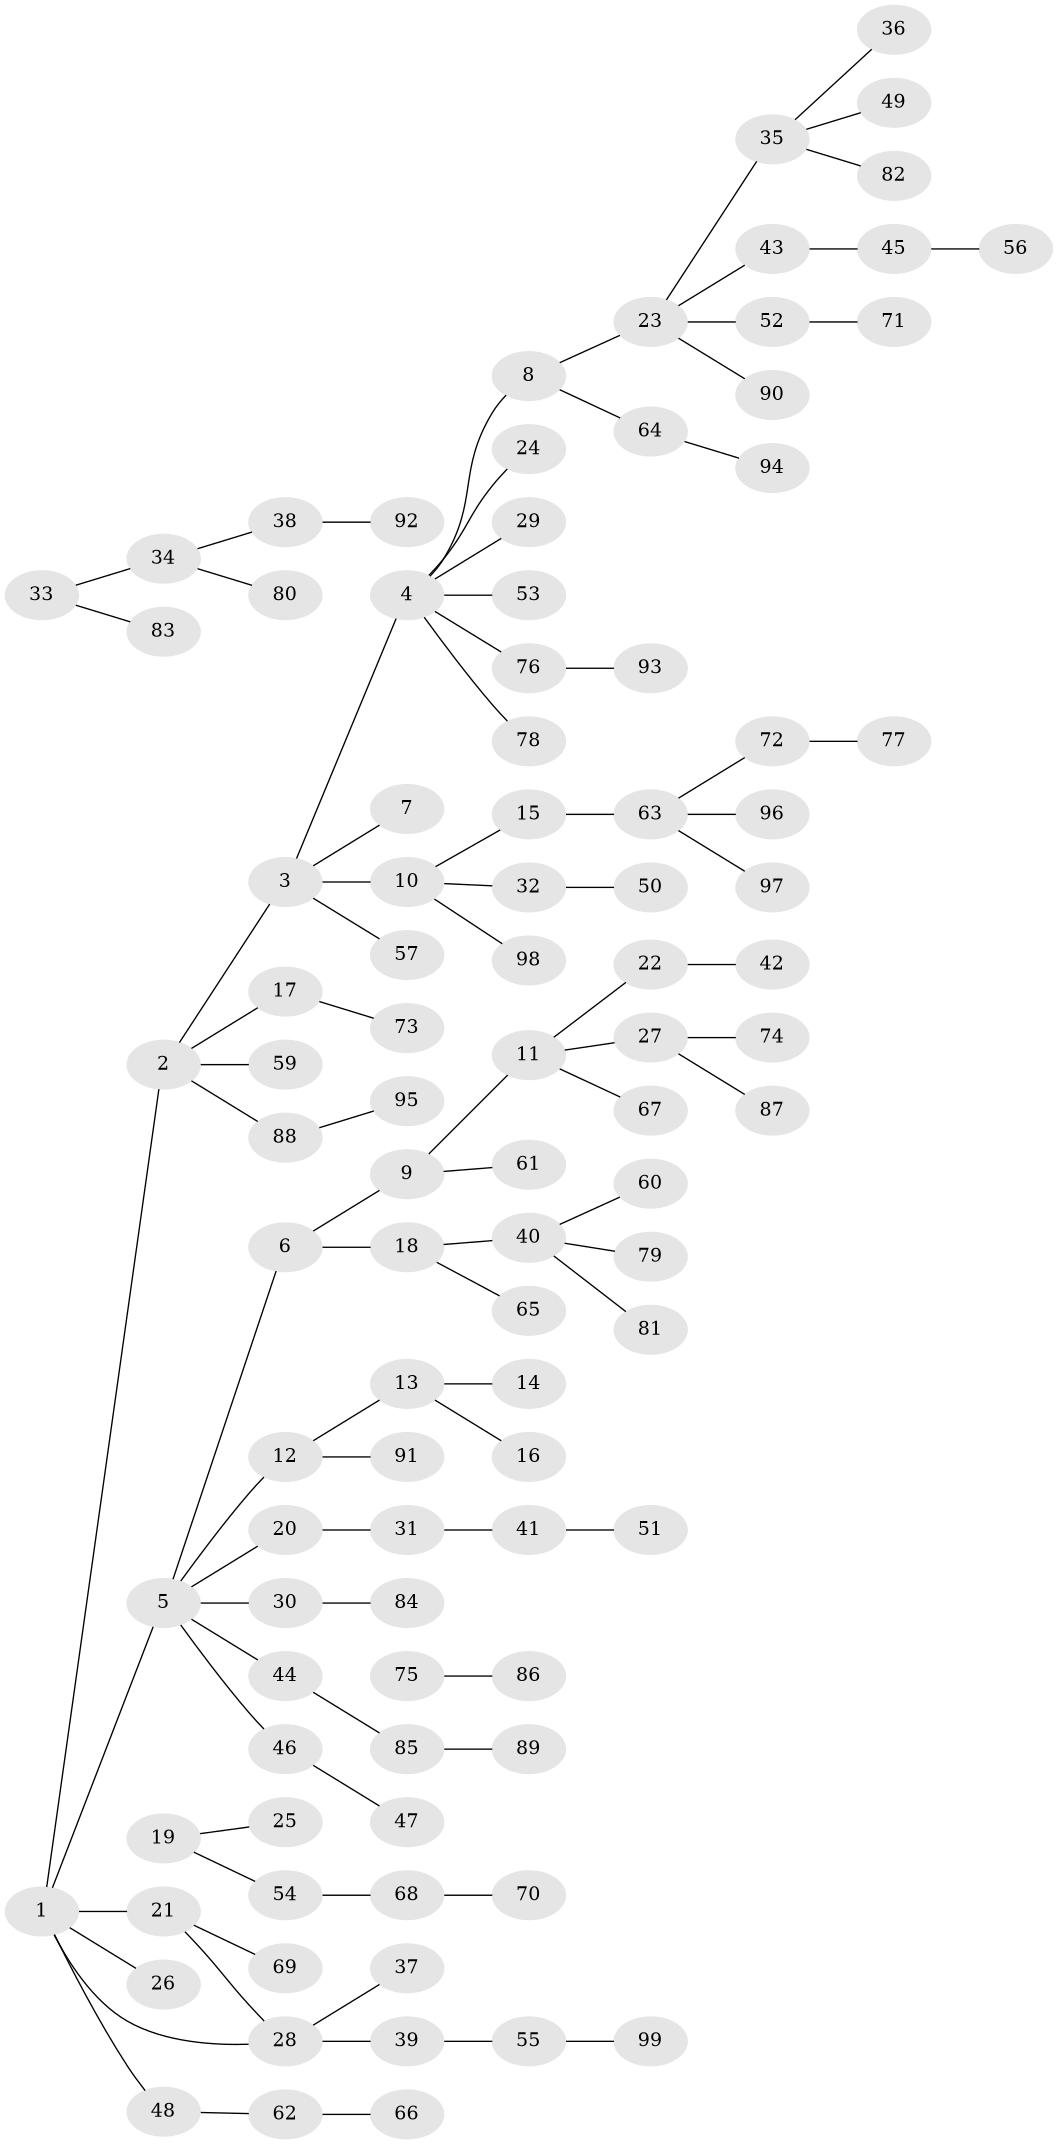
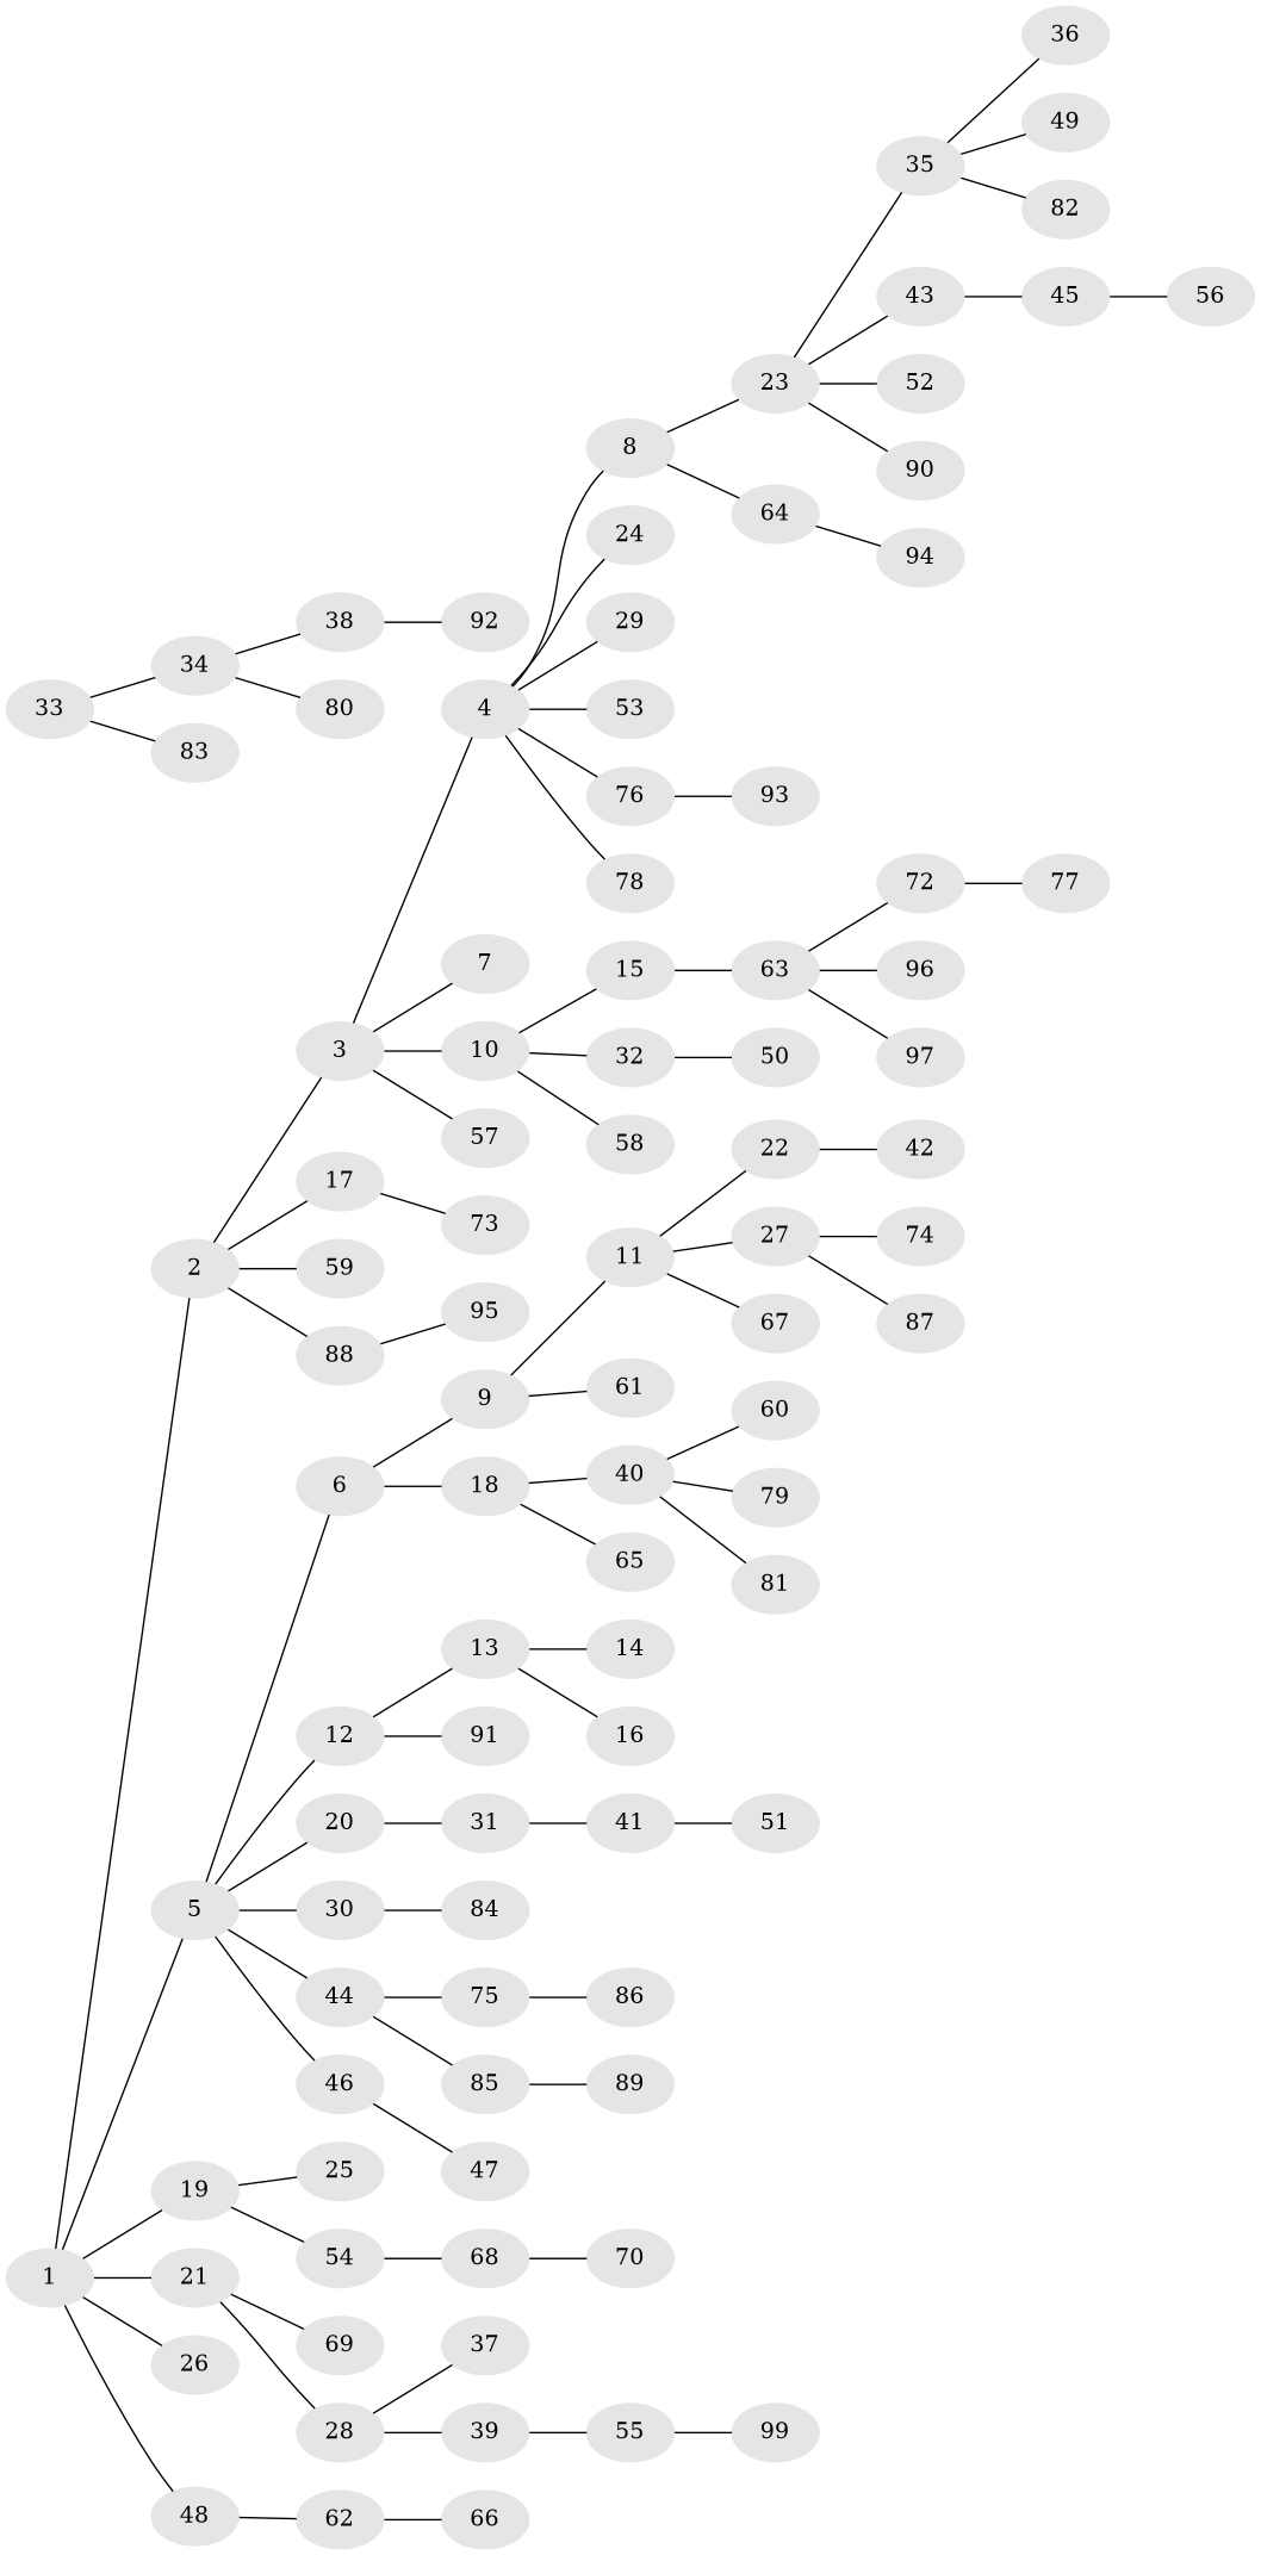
  graph {
    rankdir=LR
    node [color=gray90 style=filled]
    1
    2
    5
    19
    21
    26
    48
    3
    17
    59
    88
    6
    12
    20
    30
    44
    46
    25
    54
    28
    69
    62
    4
    7
    10
    57
    73
    95
    8
    24
    29
    53
    76
    78
    15
    32
-   58 [label=98]
+   58
    23
    64
    93
    9
    18
    13
    91
    31
    84
    75
    85
    47
    11
    61
    40
    65
    35
    43
    52
    90
    94
    22
    27
    67
    63
    50
    42
    74
    87
    14
    16
    72
    96
    97
    60
    79
    81
    68
    41
    37
    39
    36
    49
    82
    45
-   71
    33
    34
    83
    55
    51
    38
    80
    92
    99
    56
    86
    89
    66
    70
    77
    1 -- 2
    1 -- 5
-   1 -- 28
+   1 -- 19
    1 -- 21
    1 -- 26
    1 -- 48
    2 -- 3
    2 -- 17
    2 -- 59
    2 -- 88
    5 -- 6
    5 -- 12
    5 -- 20
    5 -- 30
    5 -- 44
    5 -- 46
    19 -- 25
    19 -- 54
    21 -- 28
    21 -- 69
    48 -- 62
    3 -- 4
    3 -- 7
    3 -- 10
    3 -- 57
    17 -- 73
    88 -- 95
    6 -- 9
    6 -- 18
    12 -- 13
    12 -- 91
    20 -- 31
    30 -- 84
+   44 -- 75
    44 -- 85
    46 -- 47
    54 -- 68
    28 -- 37
    28 -- 39
    62 -- 66
    4 -- 8
    4 -- 24
    4 -- 29
    4 -- 53
    4 -- 76
    4 -- 78
    10 -- 15
    10 -- 32
    10 -- 58
    8 -- 23
    8 -- 64
    76 -- 93
    15 -- 63
    32 -- 50
    23 -- 35
    23 -- 43
    23 -- 52
    23 -- 90
    64 -- 94
    9 -- 11
    9 -- 61
    18 -- 40
    18 -- 65
    13 -- 14
    13 -- 16
    31 -- 41
    75 -- 86
    85 -- 89
    11 -- 22
    11 -- 27
    11 -- 67
    40 -- 60
    40 -- 79
    40 -- 81
    35 -- 36
    35 -- 49
    35 -- 82
    43 -- 45
-   52 -- 71
    22 -- 42
    27 -- 74
    27 -- 87
    63 -- 72
    63 -- 96
    63 -- 97
    72 -- 77
    68 -- 70
    41 -- 51
    39 -- 55
    45 -- 56
    33 -- 34
    33 -- 83
    34 -- 38
    34 -- 80
    55 -- 99
    38 -- 92
  }
